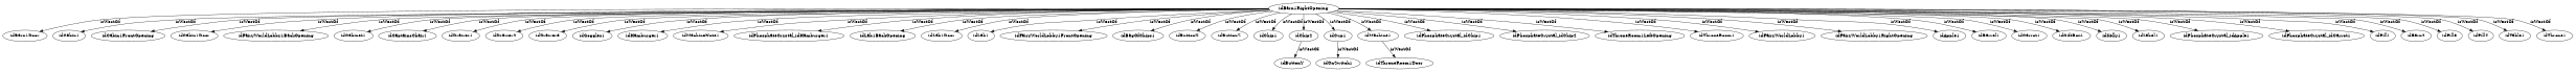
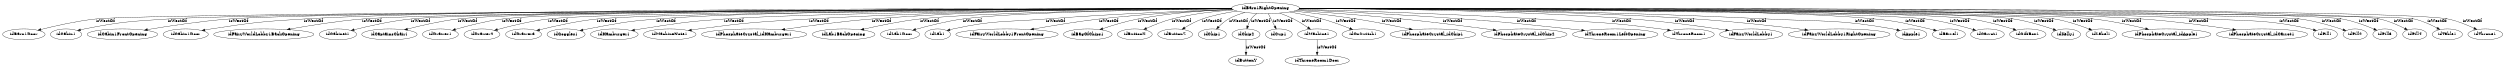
  strict digraph {
    node [node_type=entity_node]
    edge [edge_type=relationship]
    idBarn1RightOpening
    idBarn1Door
    idCabin1
    idCabin1FrontOpening
    idCabin1Door
    idFairyWorldLobby1BackOpening
    idCabinet1
    idCaptainsChair1
    idDrawer1
    idDrawer2
    idDrawer3
    idGoggles1
    idHamburger1
    idMachineNote1
    idPhosphateCrystal_idHamburger1
    idLab1BackOpening
    idLab1Door
    idLab1
    idFairyWorldLobby1FrontOpening
    idBagOfChips1
    idButtonX
    idButtonZ
    idChip1
    idChip2
    idCup1
    idMachine1
    idOnSwitch1
    idPhosphateCrystal_idChip1
    idPhosphateCrystal_idChip2
    idThroneRoom1LeftOpening
    idThroneRoom1
    idFairyWorldLobby1
    idFairyWorldLobby1RightOpening
    idApple1
    idBarrel1
    idCarrot1
    idGiftBox1
    idKelly1
    idLabel1
    idPhosphateCrystal_idApple1
    idPhosphateCrystal_idCarrot1
    idPill1
-   idPill2 [label=idBarn2]
+   idPill2
    idPill3
    idPill4
    idTable1
    idThrone1
    idButtonY
    idThroneRoom1Door
    idBarn1RightOpening -> idBarn1Door [label=isWestOf]
    idBarn1RightOpening -> idCabin1 [label=isWestOf]
    idBarn1RightOpening -> idCabin1FrontOpening [label=isWestOf]
    idBarn1RightOpening -> idCabin1Door [label=isWestOf]
    idBarn1RightOpening -> idFairyWorldLobby1BackOpening [label=isWestOf]
    idBarn1RightOpening -> idCabinet1 [label=isWestOf]
    idBarn1RightOpening -> idCaptainsChair1 [label=isWestOf]
    idBarn1RightOpening -> idDrawer1 [label=isWestOf]
    idBarn1RightOpening -> idDrawer2 [label=isWestOf]
    idBarn1RightOpening -> idDrawer3 [label=isWestOf]
    idBarn1RightOpening -> idGoggles1 [label=isWestOf]
    idBarn1RightOpening -> idHamburger1 [label=isWestOf]
    idBarn1RightOpening -> idMachineNote1 [label=isWestOf]
    idBarn1RightOpening -> idPhosphateCrystal_idHamburger1 [label=isWestOf]
    idBarn1RightOpening -> idLab1BackOpening [label=isWestOf]
    idBarn1RightOpening -> idLab1Door [label=isWestOf]
    idBarn1RightOpening -> idLab1 [label=isWestOf]
    idBarn1RightOpening -> idFairyWorldLobby1FrontOpening [label=isWestOf]
    idBarn1RightOpening -> idBagOfChips1 [label=isWestOf]
    idBarn1RightOpening -> idButtonX [label=isWestOf]
    idBarn1RightOpening -> idButtonZ [label=isWestOf]
    idBarn1RightOpening -> idChip1 [label=isWestOf]
    idBarn1RightOpening -> idChip2 [label=isWestOf]
    idBarn1RightOpening -> idCup1 [label=isWestOf]
    idBarn1RightOpening -> idMachine1 [label=isWestOf]
-   idCup1 -> idOnSwitch1 [label=isWestOf]
+   idBarn1RightOpening -> idOnSwitch1 [label=isWestOf]
    idBarn1RightOpening -> idPhosphateCrystal_idChip1 [label=isWestOf]
    idBarn1RightOpening -> idPhosphateCrystal_idChip2 [label=isWestOf]
    idBarn1RightOpening -> idThroneRoom1LeftOpening [label=isWestOf]
    idBarn1RightOpening -> idThroneRoom1 [label=isWestOf]
    idBarn1RightOpening -> idFairyWorldLobby1 [label=isWestOf]
    idBarn1RightOpening -> idFairyWorldLobby1RightOpening [label=isWestOf]
    idBarn1RightOpening -> idApple1 [label=isWestOf]
    idBarn1RightOpening -> idBarrel1 [label=isWestOf]
    idBarn1RightOpening -> idCarrot1 [label=isWestOf]
    idBarn1RightOpening -> idGiftBox1 [label=isWestOf]
    idBarn1RightOpening -> idKelly1 [label=isWestOf]
    idBarn1RightOpening -> idLabel1 [label=isWestOf]
    idBarn1RightOpening -> idPhosphateCrystal_idApple1 [label=isWestOf]
    idBarn1RightOpening -> idPhosphateCrystal_idCarrot1 [label=isWestOf]
    idBarn1RightOpening -> idPill1 [label=isWestOf]
    idBarn1RightOpening -> idPill2 [label=isWestOf]
    idBarn1RightOpening -> idPill3 [label=isWestOf]
    idBarn1RightOpening -> idPill4 [label=isWestOf]
    idBarn1RightOpening -> idTable1 [label=isWestOf]
    idBarn1RightOpening -> idThrone1 [label=isWestOf]
    idChip2 -> idButtonY [label=isWestOf]
    idMachine1 -> idThroneRoom1Door [label=isWestOf]
  }
